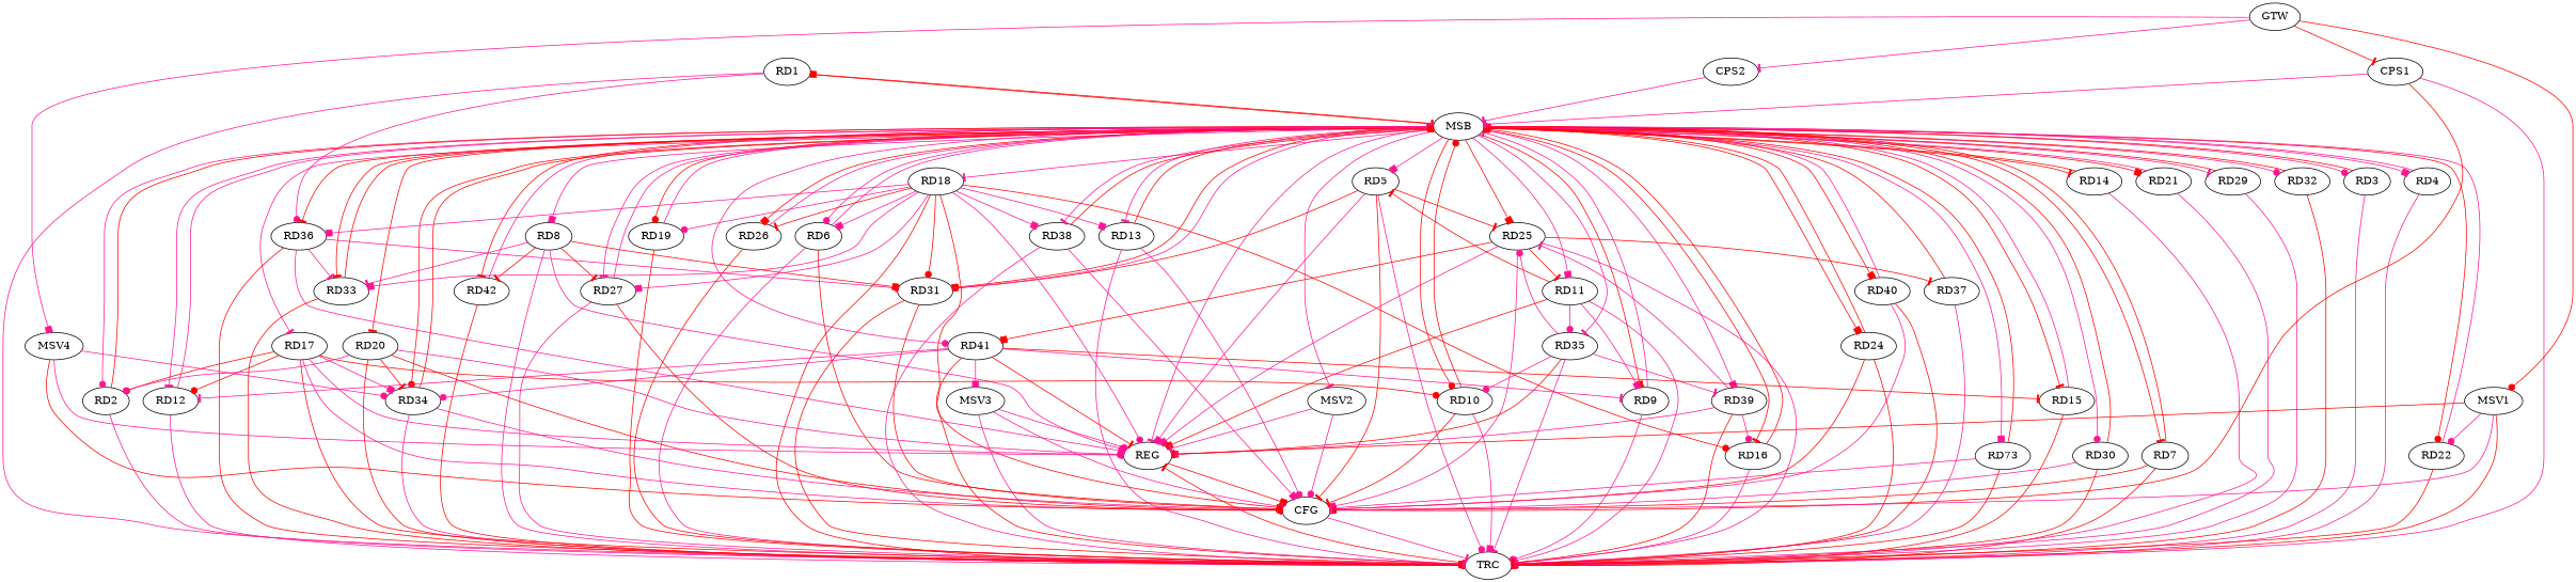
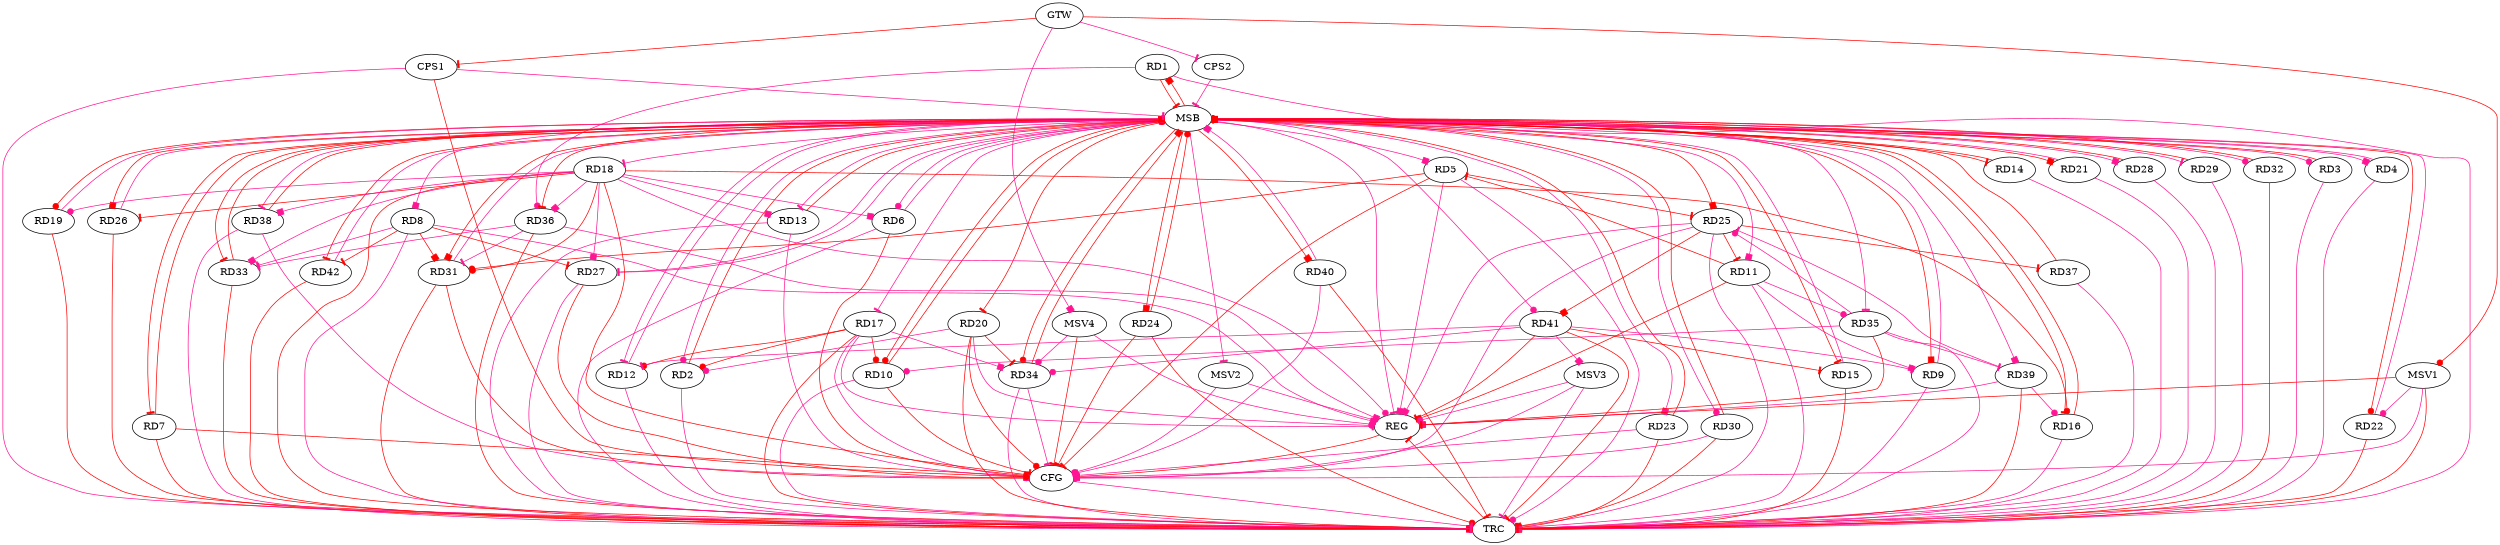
  strict digraph {
    edge [arrowhead=tee color=deeppink]
    n1 [label=RD1]
    n2 [label=MSB]
    n3 [label=TRC]
    n4 [label=RD36]
    n5 [label=RD2]
    n6 [label=RD3]
    n7 [label=RD4]
    n8 [label=RD5]
    n9 [label=RD25]
    n10 [label=RD31]
    n11 [label=REG]
    n12 [label=RD6]
    n13 [label=RD7]
    n14 [label=RD8]
    n15 [label=RD27]
    n16 [label=RD33]
    n17 [label=RD42]
    n18 [label=RD9]
    n19 [label=RD10]
    n20 [label=RD11]
    n21 [label=RD35]
    n22 [label=RD12]
    n23 [label=RD13]
    n24 [label=RD14]
    n25 [label=RD15]
    n26 [label=RD16]
    n27 [label=RD17]
    n28 [label=RD34]
    n29 [label=RD18]
    n30 [label=RD19]
    n31 [label=RD26]
    n32 [label=RD38]
    n33 [label=RD20]
    n34 [label=RD21]
    n35 [label=RD22]
-   n36 [label=RD73]
+   n36 [label=RD23]
    n37 [label=RD24]
    n38 [label=RD41]
+   n39 [label=RD28]
    n40 [label=RD29]
    n41 [label=RD30]
    n42 [label=RD32]
    n43 [label=RD39]
    n44 [label=RD40]
    n45 [label=MSV2]
    n46 [label=CFG]
    n47 [label=RD37]
    n48 [label=MSV3]
    n49 [label=CPS1]
    n50 [label=CPS2]
    n51 [label=GTW]
    n52 [label=MSV1]
    n53 [label=MSV4]
    n1 -> n2 [color=red]
    n1 -> n3
    n1 -> n4 [arrowhead=dot]
    n2 -> n1 [arrowhead=box color=red]
    n2 -> n4 [color=red]
    n2 -> n5 [arrowhead=dot]
    n2 -> n6 [arrowhead=dot]
    n2 -> n7 [arrowhead=box]
    n2 -> n8 [arrowhead=box]
    n2 -> n9 [arrowhead=box color=red]
    n2 -> n10 [arrowhead=box color=red]
    n2 -> n11
    n2 -> n12 [arrowhead=dot]
    n2 -> n13 [color=red]
    n2 -> n14 [arrowhead=box]
    n2 -> n15
    n2 -> n16 [color=red]
    n2 -> n17 [color=red]
    n2 -> n18 [arrowhead=box color=red]
    n2 -> n19 [arrowhead=dot color=red]
    n2 -> n20 [arrowhead=box]
    n2 -> n21
    n2 -> n22
    n2 -> n23
    n2 -> n24 [color=red]
    n2 -> n25 [color=red]
    n2 -> n26 [color=red]
    n2 -> n27
    n2 -> n28 [arrowhead=dot color=red]
    n2 -> n29
    n2 -> n30 [arrowhead=dot color=red]
    n2 -> n31 [arrowhead=box color=red]
    n2 -> n32
    n2 -> n33 [color=red]
    n2 -> n34 [arrowhead=box color=red]
    n2 -> n35 [arrowhead=dot color=red]
    n2 -> n36 [arrowhead=box]
    n2 -> n37 [arrowhead=box color=red]
    n2 -> n38 [arrowhead=dot]
+   n2 -> n39 [arrowhead=box]
    n2 -> n40
    n2 -> n41 [arrowhead=dot]
    n2 -> n42 [arrowhead=dot]
    n2 -> n43 [arrowhead=box]
    n2 -> n44 [arrowhead=box color=red]
    n2 -> n45
    n3 -> n11 [color=red]
    n4 -> n3 [arrowhead=dot color=red]
    n4 -> n10
    n4 -> n11 [arrowhead=box]
    n4 -> n16
    n5 -> n2 [arrowhead=dot color=red]
    n5 -> n3 [arrowhead=dot]
    n6 -> n2 [color=red]
    n6 -> n3 [arrowhead=dot]
    n7 -> n2
    n7 -> n3
    n8 -> n3 [arrowhead=dot]
    n8 -> n9 [color=red]
    n8 -> n10 [arrowhead=dot color=red]
    n8 -> n11 [arrowhead=box]
    n8 -> n46 [color=red]
    n9 -> n3
    n9 -> n11 [arrowhead=box]
    n9 -> n20 [color=red]
    n9 -> n38 [arrowhead=box color=red]
    n9 -> n46 [arrowhead=box]
    n9 -> n47 [color=red]
    n10 -> n2 [arrowhead=box]
    n10 -> n3 [arrowhead=box color=red]
    n10 -> n46 [arrowhead=dot color=red]
    n11 -> n46 [arrowhead=box color=red]
    n12 -> n2 [arrowhead=dot]
    n12 -> n3 [arrowhead=box]
    n12 -> n46 [color=red]
    n13 -> n2 [color=red]
    n13 -> n3 [arrowhead=dot color=red]
    n13 -> n46 [arrowhead=box color=red]
    n14 -> n3 [arrowhead=dot]
    n14 -> n10 [arrowhead=box color=red]
    n14 -> n11 [arrowhead=box]
    n14 -> n15 [color=red]
    n14 -> n16
    n14 -> n17 [color=red]
    n15 -> n2 [arrowhead=box]
    n15 -> n3 [arrowhead=dot]
    n15 -> n46 [arrowhead=dot color=red]
    n16 -> n2 [arrowhead=dot color=red]
    n16 -> n3 [arrowhead=dot color=red]
    n17 -> n2 [arrowhead=box]
    n17 -> n3 [color=red]
    n18 -> n2
    n18 -> n3 [arrowhead=dot]
    n19 -> n2 [arrowhead=dot color=red]
    n19 -> n3 [arrowhead=box]
    n19 -> n46 [color=red]
    n20 -> n3 [arrowhead=box]
    n20 -> n8 [color=red]
    n20 -> n11 [arrowhead=box color=red]
    n20 -> n18 [arrowhead=box]
    n20 -> n21 [arrowhead=dot]
    n21 -> n3
    n21 -> n9 [arrowhead=dot]
    n21 -> n11 [arrowhead=box color=red]
    n21 -> n19 [arrowhead=dot]
    n21 -> n43
    n22 -> n2
    n22 -> n3
    n23 -> n2 [arrowhead=dot color=red]
    n23 -> n3 [arrowhead=dot]
    n23 -> n46 [arrowhead=dot]
    n24 -> n2 [arrowhead=box color=red]
    n24 -> n3 [arrowhead=dot]
    n25 -> n2 [arrowhead=box]
    n25 -> n3 [arrowhead=box color=red]
    n26 -> n2 [arrowhead=box color=red]
    n26 -> n3 [arrowhead=box]
    n27 -> n3 [arrowhead=dot color=red]
    n27 -> n5 [arrowhead=dot color=red]
    n27 -> n11
    n27 -> n19 [arrowhead=dot color=red]
    n27 -> n22 [arrowhead=dot color=red]
    n27 -> n28 [arrowhead=box]
    n27 -> n46
    n28 -> n2 [arrowhead=box color=red]
    n28 -> n3 [arrowhead=box]
    n28 -> n46
    n29 -> n3 [color=red]
    n29 -> n4 [arrowhead=box]
    n29 -> n10 [arrowhead=dot color=red]
    n29 -> n11 [arrowhead=dot]
    n29 -> n12 [arrowhead=box]
    n29 -> n15 [arrowhead=box]
    n29 -> n16 [arrowhead=box]
    n29 -> n23 [arrowhead=box]
    n29 -> n26 [arrowhead=dot color=red]
    n29 -> n30 [arrowhead=dot]
    n29 -> n31 [color=red]
    n29 -> n32 [arrowhead=box]
    n29 -> n46 [arrowhead=box color=red]
    n30 -> n2
    n30 -> n3 [arrowhead=dot color=red]
    n31 -> n2 [arrowhead=dot]
    n31 -> n3 [color=red]
    n32 -> n2 [arrowhead=box color=red]
    n32 -> n3 [arrowhead=box]
    n32 -> n46 [arrowhead=box]
    n33 -> n3 [arrowhead=box color=red]
    n33 -> n5 [arrowhead=dot]
    n33 -> n11 [arrowhead=dot]
    n33 -> n28 [color=red]
    n33 -> n46 [arrowhead=dot color=red]
    n34 -> n2 [arrowhead=dot]
    n34 -> n3 [arrowhead=dot]
    n35 -> n2 [arrowhead=box]
    n35 -> n3 [arrowhead=dot color=red]
    n36 -> n2 [arrowhead=dot color=red]
    n36 -> n3 [color=red]
    n36 -> n46 [arrowhead=box]
    n37 -> n2 [arrowhead=dot color=red]
    n37 -> n3 [arrowhead=dot color=red]
    n37 -> n46 [color=red]
    n38 -> n3 [color=red]
    n38 -> n11 [color=red]
    n38 -> n18
    n38 -> n22
    n38 -> n25 [color=red]
    n38 -> n28 [arrowhead=dot]
    n38 -> n48 [arrowhead=box]
+   n39 -> n2 [arrowhead=box color=red]
+   n39 -> n3 [arrowhead=dot]
    n40 -> n2 [arrowhead=box color=red]
    n40 -> n3
    n41 -> n2 [arrowhead=box color=red]
    n41 -> n3 [arrowhead=box color=red]
    n41 -> n46 [arrowhead=box]
    n42 -> n2 [color=red]
    n42 -> n3 [arrowhead=dot color=red]
    n43 -> n3 [color=red]
    n43 -> n9
    n43 -> n11 [arrowhead=dot]
    n43 -> n26 [arrowhead=dot]
    n44 -> n2 [arrowhead=box]
    n44 -> n3 [color=red]
    n44 -> n46 [arrowhead=box]
    n45 -> n11
    n45 -> n46 [arrowhead=dot]
    n46 -> n3
    n47 -> n2 [arrowhead=dot color=red]
    n47 -> n3 [arrowhead=box]
    n48 -> n3
    n48 -> n11 [arrowhead=dot]
    n48 -> n46
    n49 -> n2
    n49 -> n3
    n49 -> n46 [arrowhead=dot color=red]
    n50 -> n2
    n51 -> n49 [color=red]
    n51 -> n50
    n51 -> n52 [arrowhead=dot color=red]
    n51 -> n53 [arrowhead=box]
    n52 -> n3 [color=red]
    n52 -> n11 [color=red]
    n52 -> n35 [arrowhead=dot]
    n52 -> n46
    n53 -> n11 [arrowhead=dot]
    n53 -> n28 [arrowhead=dot]
    n53 -> n46 [color=red]
  }
